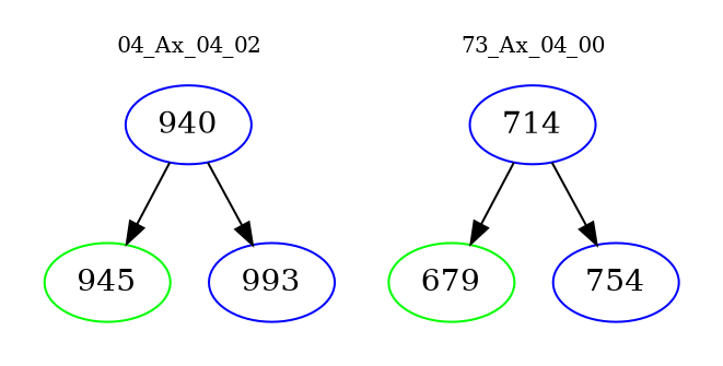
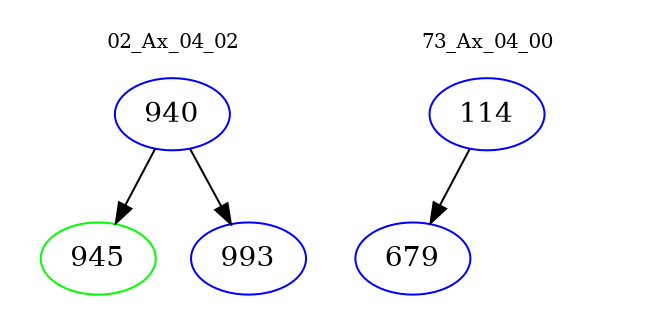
  digraph {
    node [color=blue]
    edge [color=black]
    n1 [label=940]
    n2 [color=green label=945]
    n3 [label=993]
-   n4 [label=714]
-   n5 [color=green label=679]
-   n6 [label=754]
+   n4 [label=114]
+   n5 [label=679]
    subgraph cluster_1 {
      color=white
      fontsize=10
-     label="04_Ax_04_02"
+     label="02_Ax_04_02"
      n1
      n2
      n3
    }
    subgraph cluster_2 {
      color=white
      fontsize=10
      label="73_Ax_04_00"
      n4
      n5
-     n6
    }
    n1 -> n2
    n1 -> n3
    n4 -> n5
-   n4 -> n6
  }
